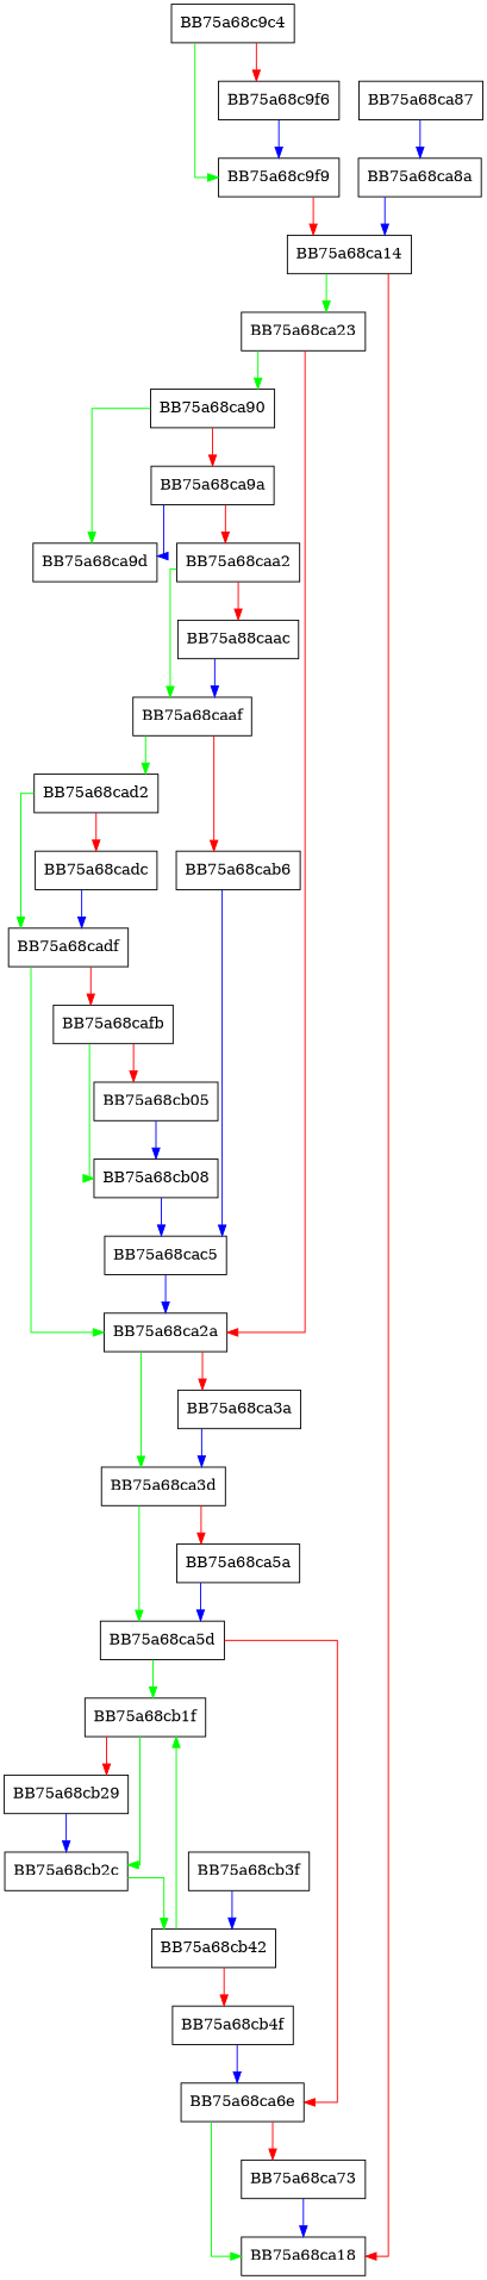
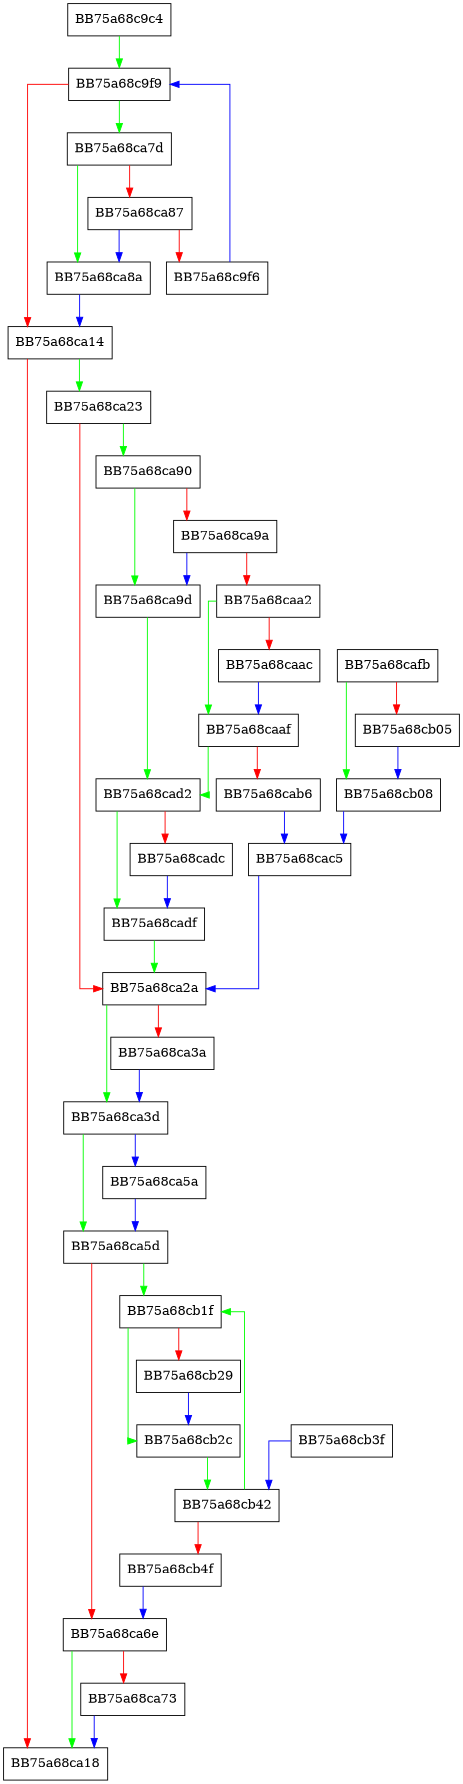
  digraph {
    splines=ortho
    node [shape=box]
    edge [color=green]
    BB75a68c9c4
    BB75a68c9f9
    BB75a68c9f6
+   BB75a68ca7d
    BB75a68ca14
    BB75a68ca8a
    BB75a68ca87
    BB75a68ca23
    BB75a68ca18
    BB75a68ca90
    BB75a68ca2a
    BB75a68ca9d
    BB75a68ca9a
    BB75a68ca3d
    BB75a68ca3a
    BB75a68cad2
    BB75a68caa2
    BB75a68ca5d
    BB75a68ca5a
    BB75a68cb1f
    BB75a68ca6e
    BB75a68cb2c
    BB75a68cb29
    BB75a68ca73
    BB75a68cb42
    BB75a68cadf
    BB75a68cadc
    BB75a68caaf
-   BB75a68caac [label=BB75a88caac]
+   BB75a68caac
    BB75a68cafb
    BB75a68cab6
    BB75a68cac5
    BB75a68cb08
    BB75a68cb05
    BB75a68cb4f
    BB75a68cb3f
    BB75a68c9c4 -> BB75a68c9f9
-   BB75a68c9c4 -> BB75a68c9f6 [color=red]
+   BB75a68ca87 -> BB75a68c9f6 [color=red]
+   BB75a68c9f9 -> BB75a68ca7d
    BB75a68c9f9 -> BB75a68ca14 [color=red]
    BB75a68c9f6 -> BB75a68c9f9 [color=blue]
+   BB75a68ca7d -> BB75a68ca8a
+   BB75a68ca7d -> BB75a68ca87 [color=red]
    BB75a68ca14 -> BB75a68ca23
    BB75a68ca14 -> BB75a68ca18 [color=red]
    BB75a68ca8a -> BB75a68ca14 [color=blue]
    BB75a68ca87 -> BB75a68ca8a [color=blue]
    BB75a68ca23 -> BB75a68ca90
    BB75a68ca23 -> BB75a68ca2a [color=red]
    BB75a68ca90 -> BB75a68ca9d
    BB75a68ca90 -> BB75a68ca9a [color=red]
    BB75a68ca2a -> BB75a68ca3d
    BB75a68ca2a -> BB75a68ca3a [color=red]
+   BB75a68ca9d -> BB75a68cad2
    BB75a68ca9a -> BB75a68ca9d [color=blue]
    BB75a68ca9a -> BB75a68caa2 [color=red]
    BB75a68ca3d -> BB75a68ca5d
-   BB75a68ca3d -> BB75a68ca5a [color=red]
+   BB75a68ca3d -> BB75a68ca5a [color=blue]
    BB75a68ca3a -> BB75a68ca3d [color=blue]
    BB75a68cad2 -> BB75a68cadf
    BB75a68cad2 -> BB75a68cadc [color=red]
    BB75a68caa2 -> BB75a68caaf
    BB75a68caa2 -> BB75a68caac [color=red]
    BB75a68ca5d -> BB75a68cb1f
    BB75a68ca5d -> BB75a68ca6e [color=red]
    BB75a68ca5a -> BB75a68ca5d [color=blue]
    BB75a68cb1f -> BB75a68cb2c
    BB75a68cb1f -> BB75a68cb29 [color=red]
    BB75a68ca6e -> BB75a68ca18
    BB75a68ca6e -> BB75a68ca73 [color=red]
    BB75a68cb2c -> BB75a68cb42
    BB75a68cb29 -> BB75a68cb2c [color=blue]
    BB75a68ca73 -> BB75a68ca18 [color=blue]
    BB75a68cb42 -> BB75a68cb1f
    BB75a68cb42 -> BB75a68cb4f [color=red]
    BB75a68cadf -> BB75a68ca2a
-   BB75a68cadf -> BB75a68cafb [color=red]
    BB75a68cadc -> BB75a68cadf [color=blue]
    BB75a68caaf -> BB75a68cad2
    BB75a68caaf -> BB75a68cab6 [color=red]
    BB75a68caac -> BB75a68caaf [color=blue]
    BB75a68cafb -> BB75a68cb08
    BB75a68cafb -> BB75a68cb05 [color=red]
    BB75a68cab6 -> BB75a68cac5 [color=blue]
    BB75a68cac5 -> BB75a68ca2a [color=blue]
    BB75a68cb08 -> BB75a68cac5 [color=blue]
    BB75a68cb05 -> BB75a68cb08 [color=blue]
    BB75a68cb4f -> BB75a68ca6e [color=blue]
    BB75a68cb3f -> BB75a68cb42 [color=blue]
  }
